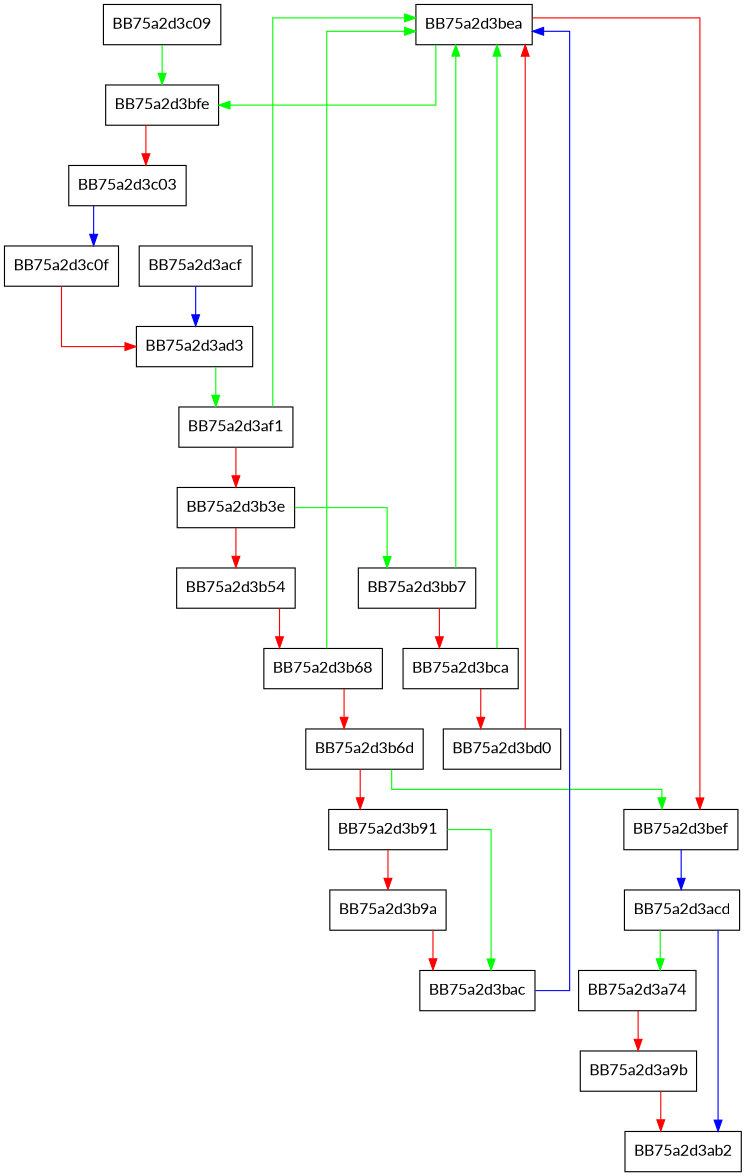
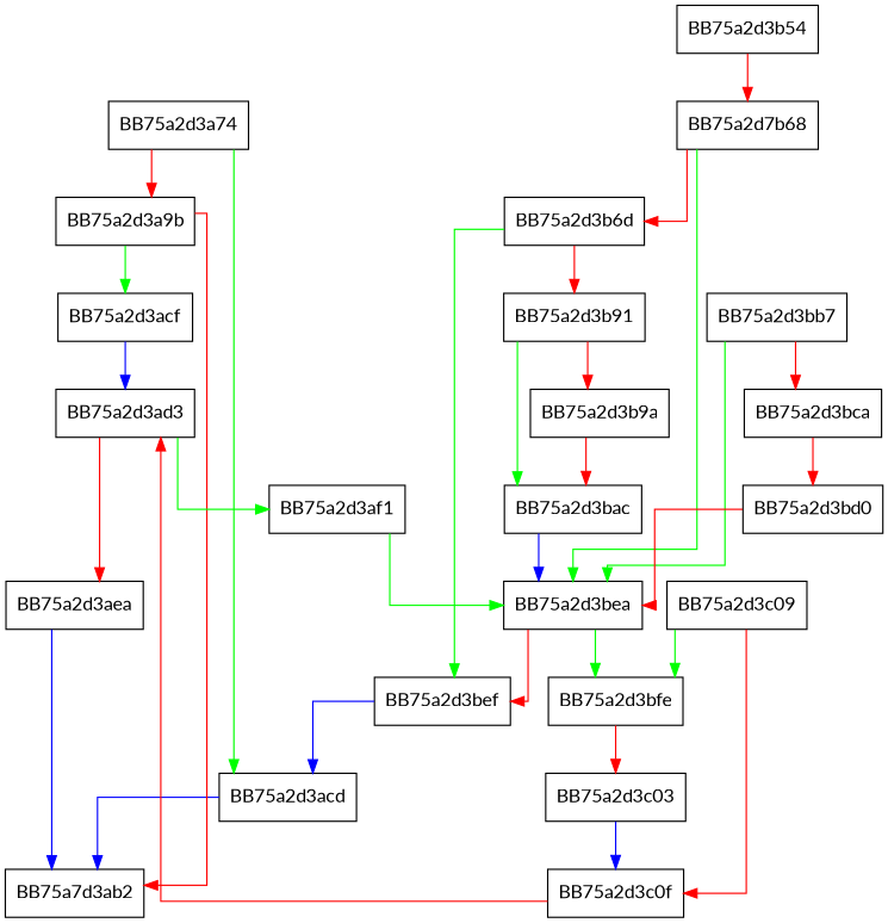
  digraph {
    fontname=Lato
    splines=ortho
    node [fontname=Lato shape=box]
    edge [color=red fontname=Lato]
    BB75a2d3a74
    BB75a2d3acd
    BB75a2d3a9b
-   BB75a2d3ab2
+   BB75a2d3ab2 [label=BB75a7d3ab2]
    BB75a2d3acf
    BB75a2d3ad3
    BB75a2d3af1
+   BB75a2d3aea
    BB75a2d3bea
-   BB75a2d3b3e
    BB75a2d3bfe
    BB75a2d3bef
    BB75a2d3bb7
    BB75a2d3b54
    BB75a2d3c03
    BB75a2d3bca
-   BB75a2d3b68
+   BB75a2d3b68 [label=BB75a2d7b68]
    BB75a2d3bd0
    BB75a2d3b6d
    BB75a2d3b91
    BB75a2d3b9a
    BB75a2d3bac
    BB75a2d3c09
    BB75a2d3c0f
-   BB75a2d3acd -> BB75a2d3a74 [color=green]
+   BB75a2d3a74 -> BB75a2d3acd [color=green]
    BB75a2d3a74 -> BB75a2d3a9b
    BB75a2d3acd -> BB75a2d3ab2 [color=blue]
    BB75a2d3a9b -> BB75a2d3ab2
+   BB75a2d3a9b -> BB75a2d3acf [color=green]
    BB75a2d3acf -> BB75a2d3ad3 [color=blue]
    BB75a2d3ad3 -> BB75a2d3af1 [color=green]
+   BB75a2d3ad3 -> BB75a2d3aea
    BB75a2d3af1 -> BB75a2d3bea [color=green]
-   BB75a2d3af1 -> BB75a2d3b3e
+   BB75a2d3aea -> BB75a2d3ab2 [color=blue]
    BB75a2d3bea -> BB75a2d3bfe [color=green]
    BB75a2d3bea -> BB75a2d3bef
-   BB75a2d3b3e -> BB75a2d3bb7 [color=green]
-   BB75a2d3b3e -> BB75a2d3b54
    BB75a2d3bfe -> BB75a2d3c03
    BB75a2d3bef -> BB75a2d3acd [color=blue]
    BB75a2d3bb7 -> BB75a2d3bea [color=green]
    BB75a2d3bb7 -> BB75a2d3bca
    BB75a2d3b54 -> BB75a2d3b68
    BB75a2d3c03 -> BB75a2d3c0f [color=blue]
-   BB75a2d3bca -> BB75a2d3bea [color=green]
    BB75a2d3bca -> BB75a2d3bd0
    BB75a2d3b68 -> BB75a2d3bea [color=green]
    BB75a2d3b68 -> BB75a2d3b6d
    BB75a2d3bd0 -> BB75a2d3bea
    BB75a2d3b6d -> BB75a2d3bef [color=green]
    BB75a2d3b6d -> BB75a2d3b91
    BB75a2d3b91 -> BB75a2d3b9a
    BB75a2d3b91 -> BB75a2d3bac [color=green]
    BB75a2d3b9a -> BB75a2d3bac
    BB75a2d3bac -> BB75a2d3bea [color=blue]
    BB75a2d3c09 -> BB75a2d3bfe [color=green]
+   BB75a2d3c09 -> BB75a2d3c0f
    BB75a2d3c0f -> BB75a2d3ad3
  }
